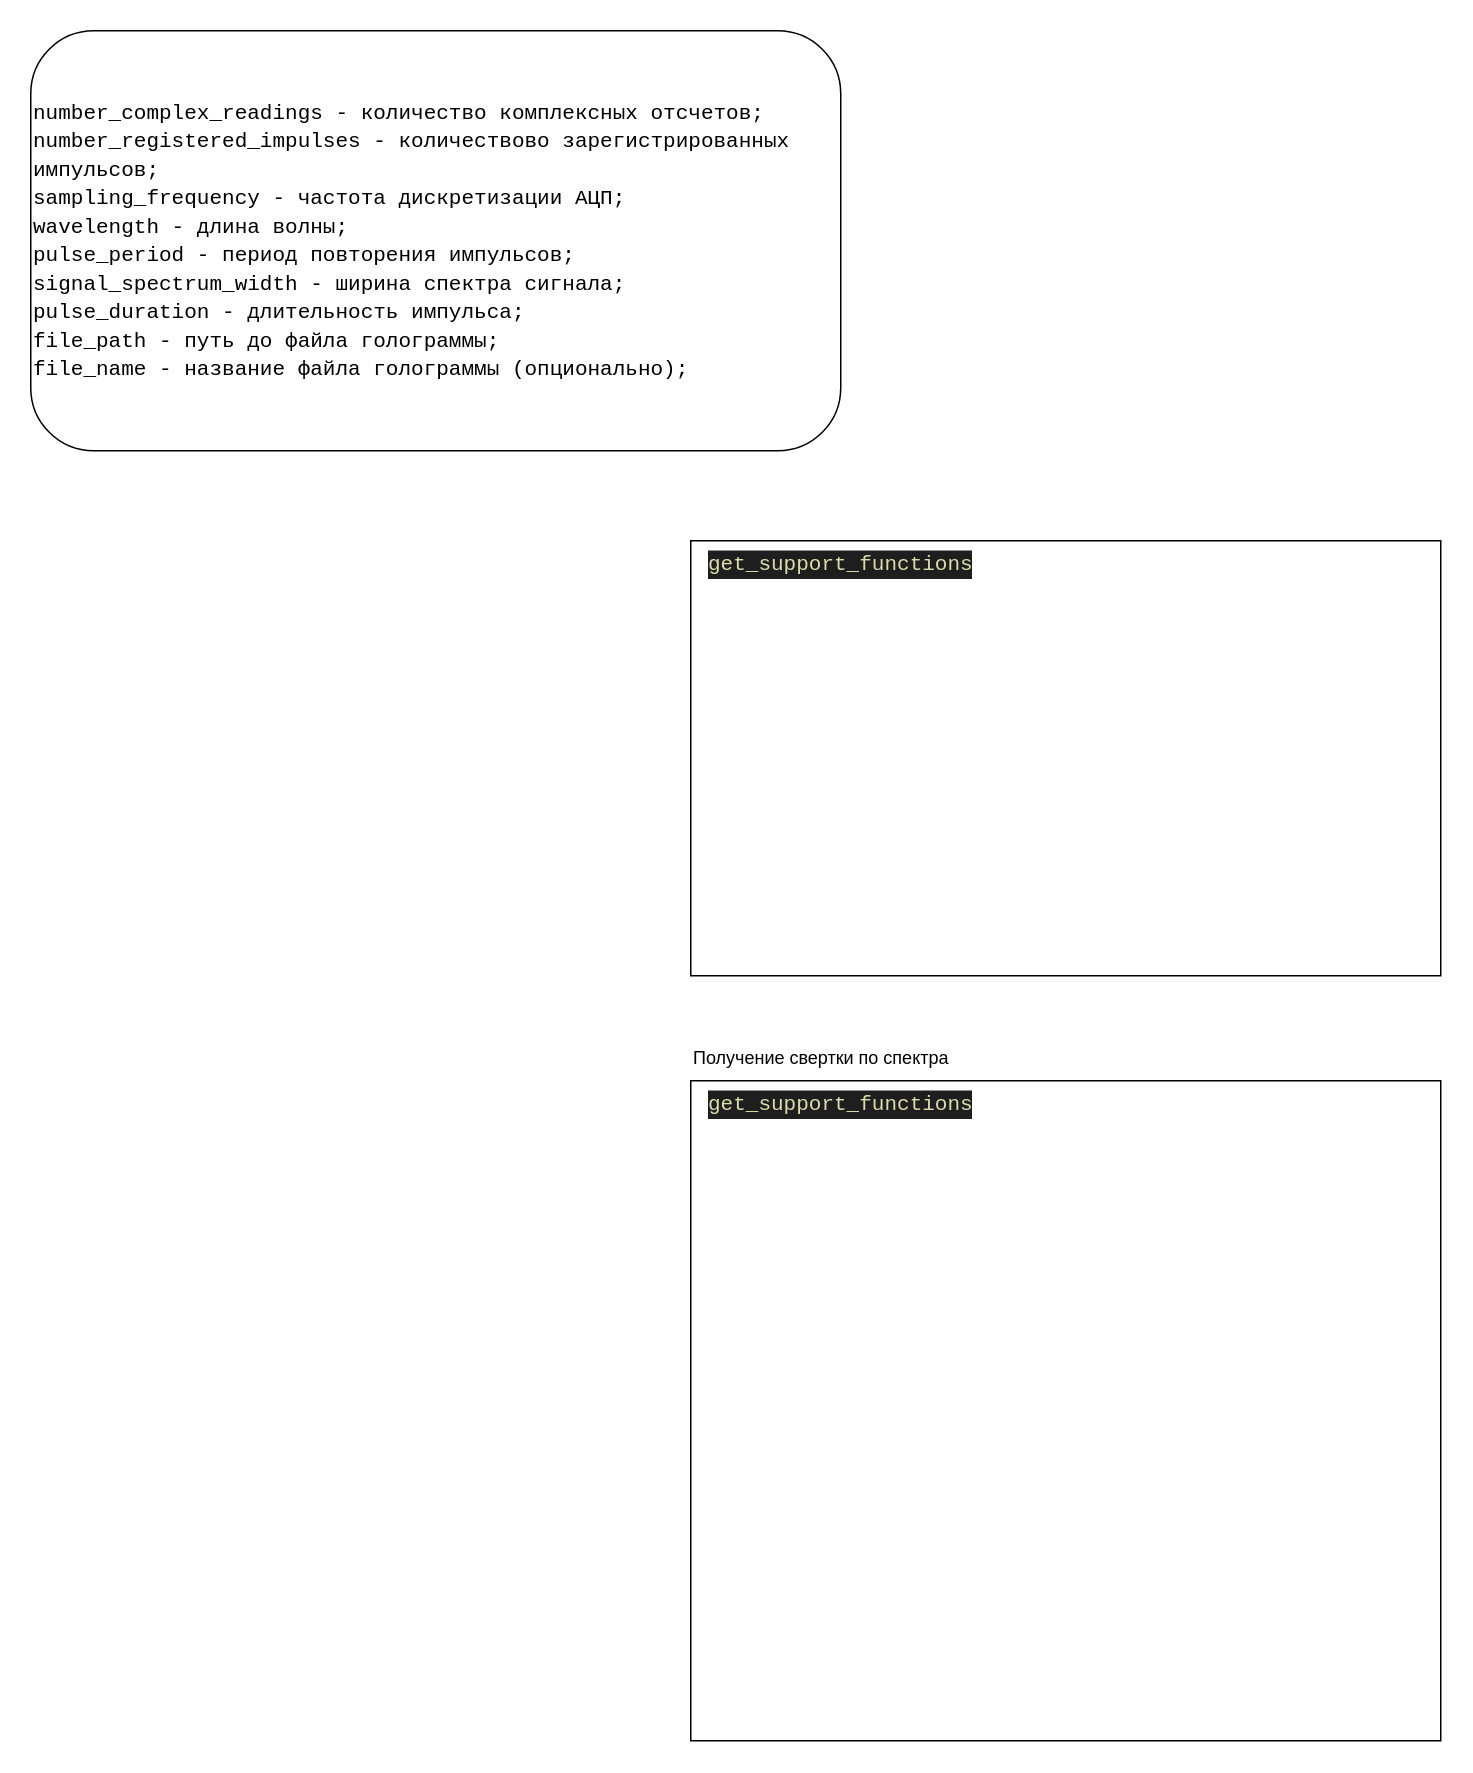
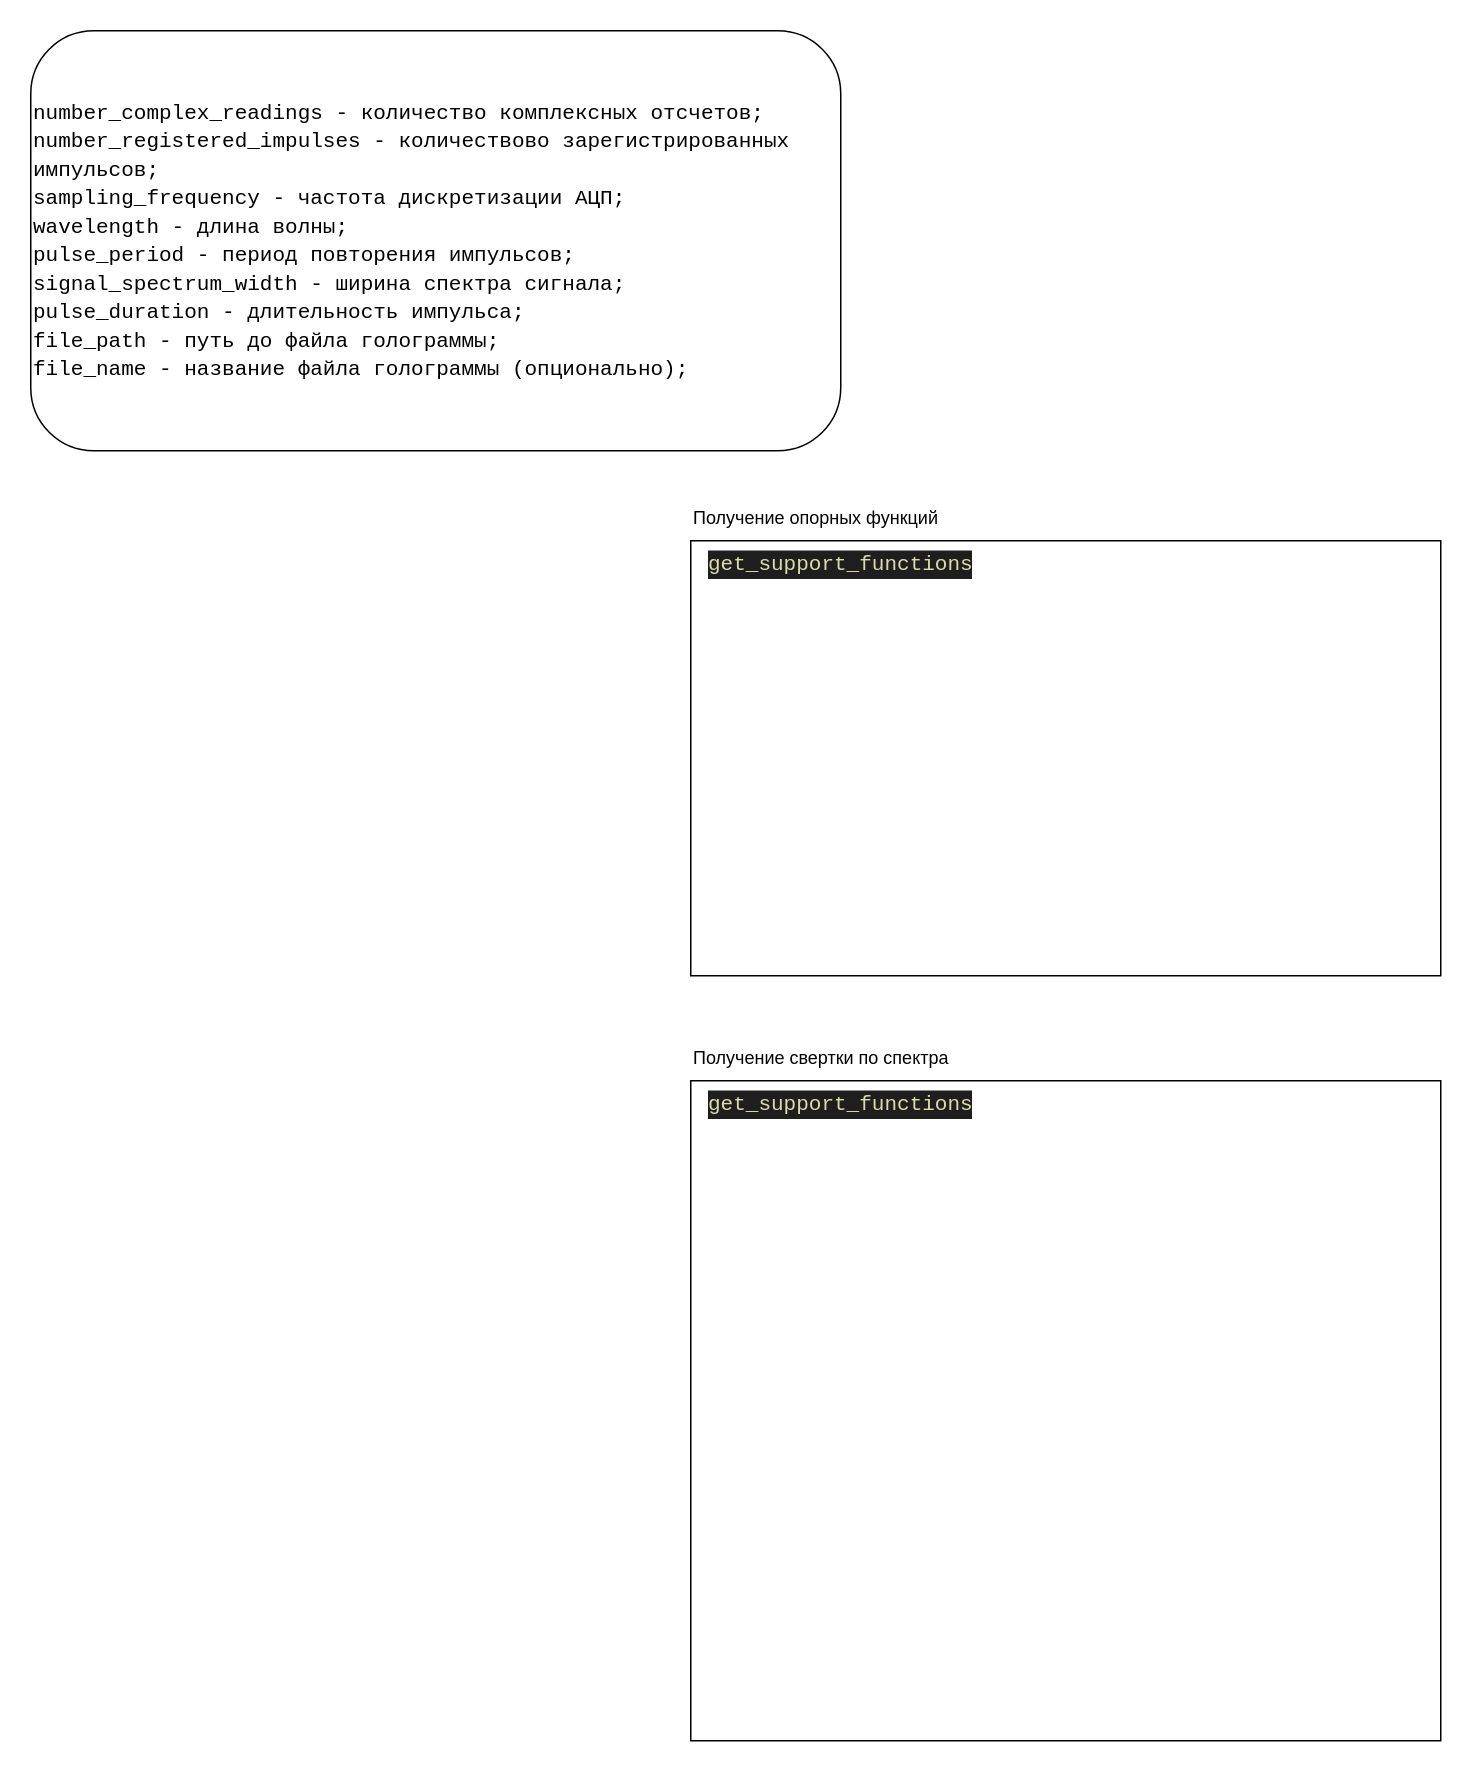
  <mxCell id="0" />
  <mxCell id="1" parent="0" />
  <mxCell id="2" value="" style="rounded=0;whiteSpace=wrap;html=1;" parent="1" vertex="1"><mxGeometry x="460" y="360" width="500" height="290" as="geometry" /></mxCell>
  <mxCell id="3" value="&lt;div style=&quot;background-color: rgb(30, 30, 30); font-family: Consolas, &amp;quot;Courier New&amp;quot;, monospace; font-weight: normal; font-size: 14px; line-height: 19px;&quot;&gt;&lt;div style=&quot;color: rgb(212, 212, 212); line-height: 19px;&quot;&gt;&lt;span style=&quot;color: #dcdcaa;&quot;&gt;get_support_functions&lt;/span&gt;&lt;/div&gt;&lt;/div&gt;" style="text;whiteSpace=wrap;html=1;fontColor=#FFFFFF;" parent="1" vertex="1"><mxGeometry x="470" y="360" width="200" height="40" as="geometry" /></mxCell>
+ <mxCell id="4" value="Получение опорных функций" style="text;html=1;strokeColor=none;fillColor=none;align=left;verticalAlign=middle;whiteSpace=wrap;rounded=0;fontColor=#000000;" parent="1" vertex="1"><mxGeometry x="460" y="330" width="290" height="30" as="geometry" /></mxCell>
  <mxCell id="5" value="&lt;div style=&quot;font-family: Consolas, &amp;quot;Courier New&amp;quot;, monospace; font-size: 14px; line-height: 19px;&quot;&gt;&lt;div&gt;&lt;span style=&quot;&quot;&gt;number_complex_readings - количество комплексных отсчетов;&lt;/span&gt;&lt;/div&gt;&lt;div&gt;&lt;span style=&quot;&quot;&gt;number_registered_impulses - количествово зарегистрированных импульсов;&lt;/span&gt;&lt;/div&gt;&lt;div&gt;&lt;span style=&quot;&quot;&gt;sampling_frequency - частота дискретизации АЦП;&lt;/span&gt;&lt;/div&gt;&lt;div&gt;&lt;span style=&quot;&quot;&gt;wavelength - длина волны;&lt;/span&gt;&lt;/div&gt;&lt;div&gt;&lt;span style=&quot;&quot;&gt;pulse_period - период повторения импульсов;&lt;/span&gt;&lt;/div&gt;&lt;div&gt;&lt;span style=&quot;&quot;&gt;signal_spectrum_width - ширина спектра сигнала;&lt;/span&gt;&lt;/div&gt;&lt;div&gt;&lt;span style=&quot;&quot;&gt;pulse_duration - длительность импульса;&lt;/span&gt;&lt;/div&gt;&lt;div&gt;&lt;span style=&quot;&quot;&gt;file_path - путь до файла голограммы;&lt;/span&gt;&lt;/div&gt;&lt;div&gt;&lt;span style=&quot;&quot;&gt;file_name - название файла голограммы (опционально);&lt;/span&gt;&lt;/div&gt;&lt;/div&gt;" style="rounded=1;whiteSpace=wrap;html=1;fontColor=#000000;labelBackgroundColor=default;align=left;" parent="1" vertex="1"><mxGeometry x="20" y="20" width="540" height="280" as="geometry" /></mxCell>
  <mxCell id="6" style="edgeStyle=orthogonalEdgeStyle;rounded=0;orthogonalLoop=1;jettySize=auto;html=1;exitX=0.5;exitY=1;exitDx=0;exitDy=0;fontColor=#000000;" parent="1" source="5" target="5" edge="1"><mxGeometry relative="1" as="geometry" /></mxCell>
  <mxCell id="7" value="" style="rounded=0;whiteSpace=wrap;html=1;" parent="1" vertex="1"><mxGeometry x="460" y="720" width="500" height="440" as="geometry" /></mxCell>
  <mxCell id="8" value="&lt;div style=&quot;background-color: rgb(30, 30, 30); font-family: Consolas, &amp;quot;Courier New&amp;quot;, monospace; font-weight: normal; font-size: 14px; line-height: 19px;&quot;&gt;&lt;div style=&quot;color: rgb(212, 212, 212); line-height: 19px;&quot;&gt;&lt;span style=&quot;color: #dcdcaa;&quot;&gt;get_support_functions&lt;/span&gt;&lt;/div&gt;&lt;/div&gt;" style="text;whiteSpace=wrap;html=1;fontColor=#FFFFFF;" parent="1" vertex="1"><mxGeometry x="470" y="720" width="200" height="40" as="geometry" /></mxCell>
  <mxCell id="9" value="Получение свертки по спектра" style="text;html=1;strokeColor=none;fillColor=none;align=left;verticalAlign=middle;whiteSpace=wrap;rounded=0;fontColor=#000000;" parent="1" vertex="1"><mxGeometry x="460" y="690" width="290" height="30" as="geometry" /></mxCell>
